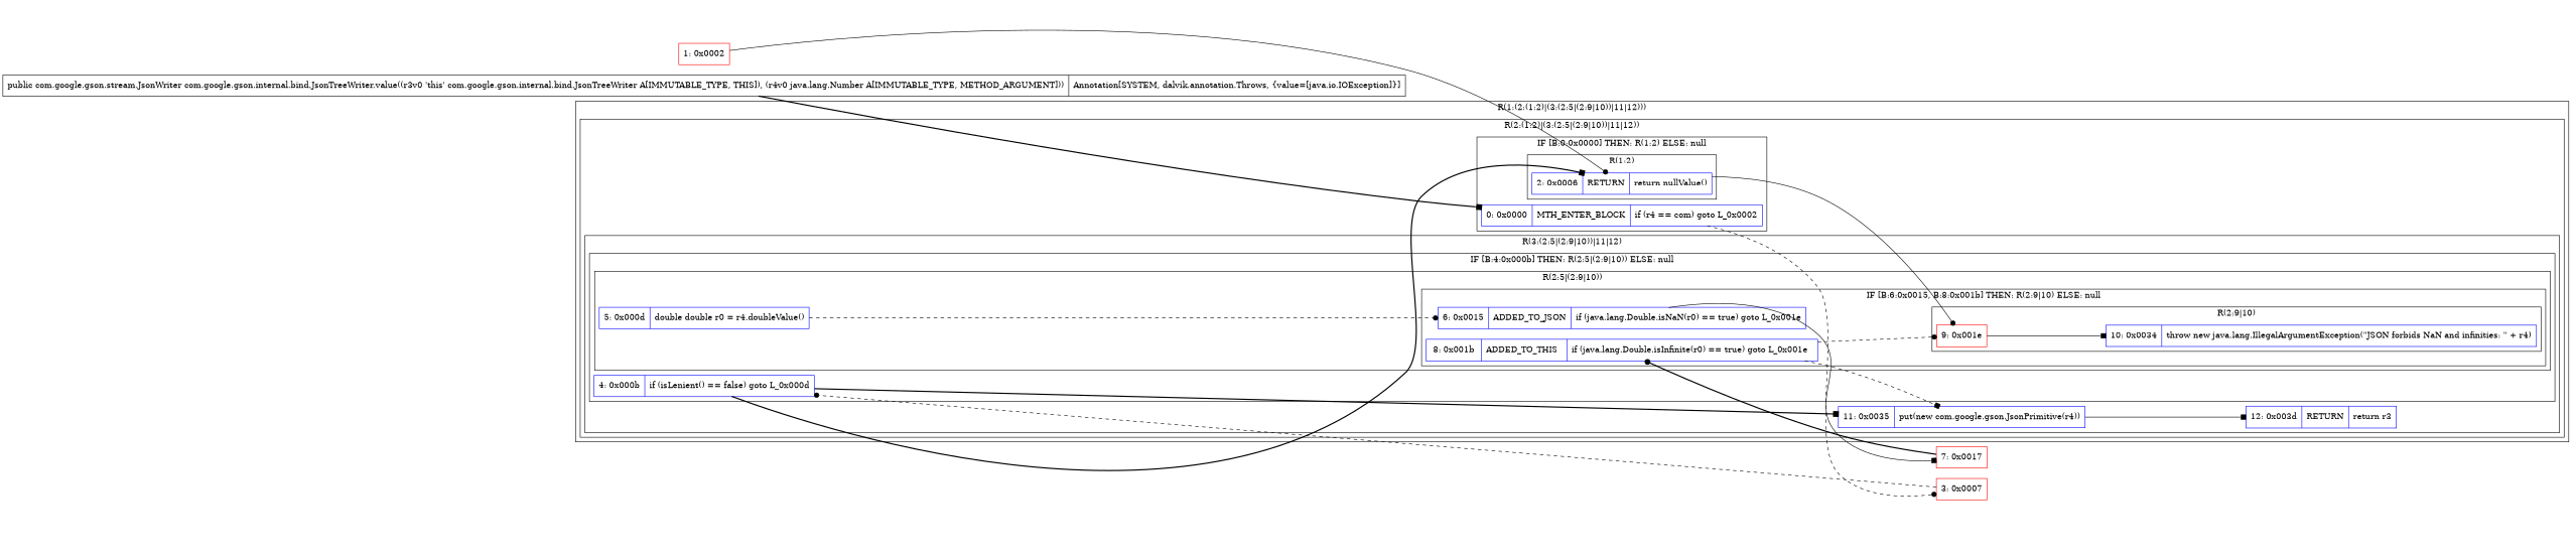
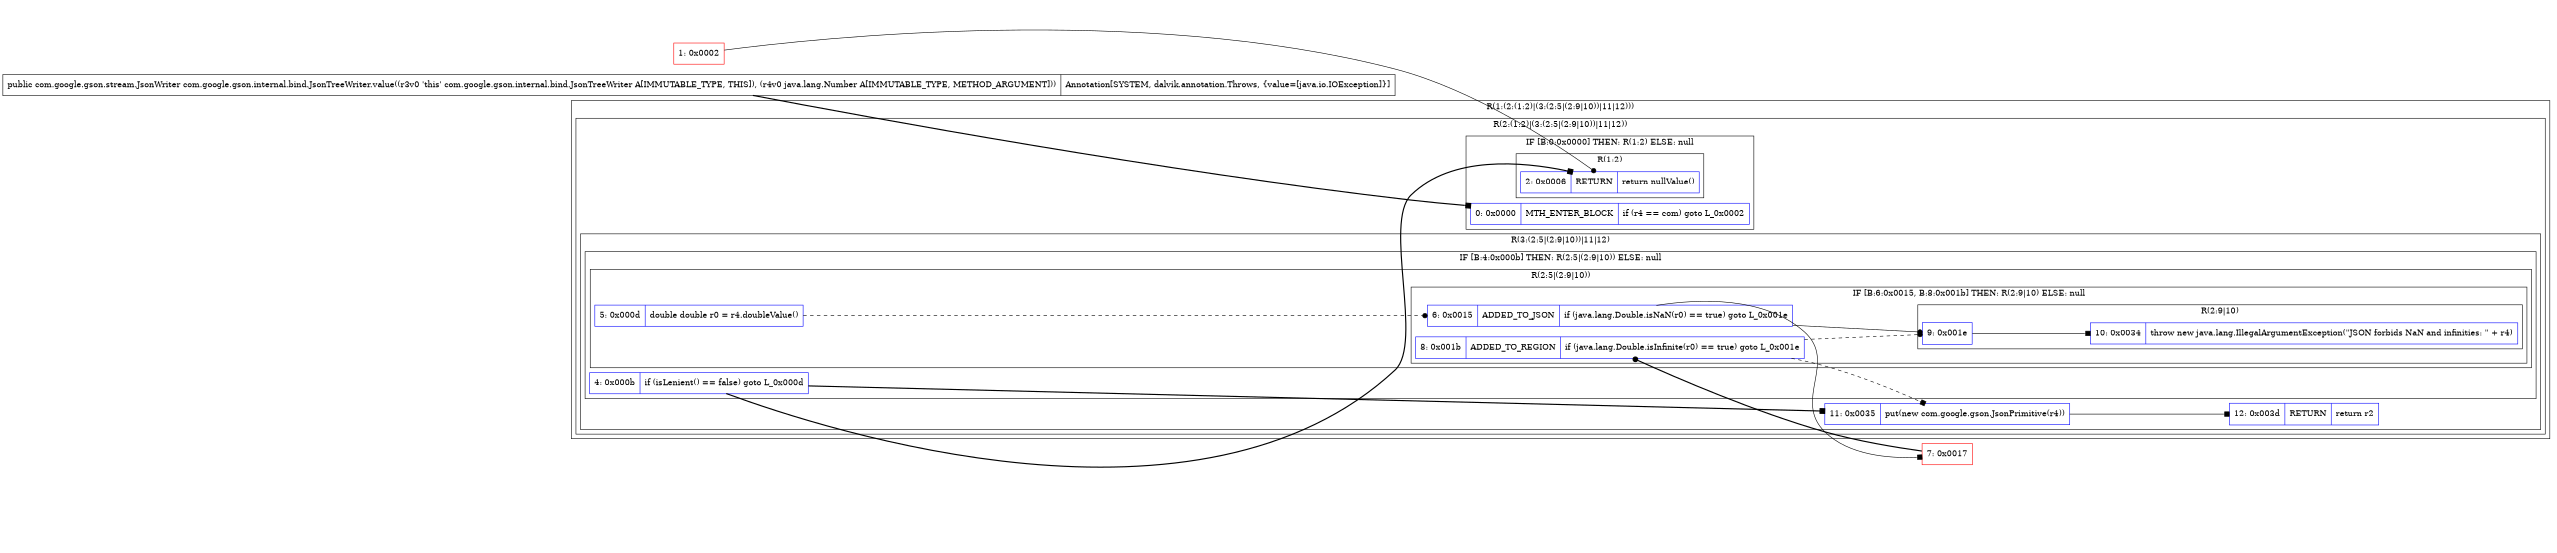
  digraph {
    rankdir=LR
    node [color=blue shape=record]
    edge [arrowhead=dot style=dashed]
    n1 [label="{2\:\ 0x0006|RETURN\l|return nullValue()\l}"]
    n2 [label="{0\:\ 0x0000|MTH_ENTER_BLOCK\l|if (r4 == com) goto L_0x0002\l}"]
-   n3 [color=red label="{9\:\ 0x001e}"]
+   n3 [label="{9\:\ 0x001e}"]
    n4 [label="{10\:\ 0x0034|throw new java.lang.IllegalArgumentException(\"JSON forbids NaN and infinities: \" + r4)\l}"]
    n5 [label="{6\:\ 0x0015|ADDED_TO_JSON\l|if (java.lang.Double.isNaN(r0) == true) goto L_0x001e\l}"]
-   n6 [label="{8\:\ 0x001b|ADDED_TO_THIS\l|if (java.lang.Double.isInfinite(r0) == true) goto L_0x001e\l}"]
+   n6 [label="{8\:\ 0x001b|ADDED_TO_REGION\l|if (java.lang.Double.isInfinite(r0) == true) goto L_0x001e\l}"]
    n7 [label="{5\:\ 0x000d|double double r0 = r4.doubleValue()\l}"]
    n8 [label="{4\:\ 0x000b|if (isLenient() == false) goto L_0x000d\l}"]
    n9 [label="{11\:\ 0x0035|put(new com.google.gson.JsonPrimitive(r4))\l}"]
-   n10 [label="{12\:\ 0x003d|RETURN\l|return r3\l}"]
-   n11 [color=red label="{3\:\ 0x0007}"]
+   n10 [label="{12\:\ 0x003d|RETURN\l|return r2\l}"]
    n12 [color=red label="{7\:\ 0x0017}"]
    n13 [color=red label="{1\:\ 0x0002}"]
    n14 [label="{public com.google.gson.stream.JsonWriter com.google.gson.internal.bind.JsonTreeWriter.value((r3v0 'this' com.google.gson.internal.bind.JsonTreeWriter A[IMMUTABLE_TYPE, THIS]), (r4v0 java.lang.Number A[IMMUTABLE_TYPE, METHOD_ARGUMENT]))  | Annotation[SYSTEM, dalvik.annotation.Throws, \{value=[java.io.IOException]\}]\l}" color=""]
    subgraph cluster_1 {
      label="R(1:(2:(1:2)|(3:(2:5|(2:9|10))|11|12)))"
      subgraph cluster_2 {
        label="R(2:(1:2)|(3:(2:5|(2:9|10))|11|12))"
        subgraph cluster_3 {
          label="IF [B:0:0x0000] THEN: R(1:2) ELSE: null"
          n2
          subgraph cluster_4 {
            label="R(1:2)"
            n1
          }
        }
        subgraph cluster_5 {
          label="R(3:(2:5|(2:9|10))|11|12)"
          n9
          n10
          subgraph cluster_6 {
            label="IF [B:4:0x000b] THEN: R(2:5|(2:9|10)) ELSE: null"
            n8
            subgraph cluster_7 {
              label="R(2:5|(2:9|10))"
              n7
              subgraph cluster_8 {
                label="IF [B:6:0x0015, B:8:0x001b] THEN: R(2:9|10) ELSE: null"
                n5
                n6
                subgraph cluster_9 {
                  label="R(2:9|10)"
                  n3
                  n4
                }
              }
            }
          }
        }
      }
    }
-   n2 -> n11
    n3 -> n4 [arrowhead=box style=solid]
-   n1 -> n3 [style=solid]
+   n5 -> n3 [style=solid]
    n5 -> n12 [arrowhead=box style=solid]
    n6 -> n3
    n6 -> n9 [arrowhead=box]
    n7 -> n5
    n8 -> n1 [arrowhead=box style=bold]
    n8 -> n9 [arrowhead=box style=bold]
    n9 -> n10 [arrowhead=box style=solid]
-   n11 -> n8
    n12 -> n6 [style=bold]
    n13 -> n1 [style=solid]
    n14 -> n2 [arrowhead=box style=bold]
  }
